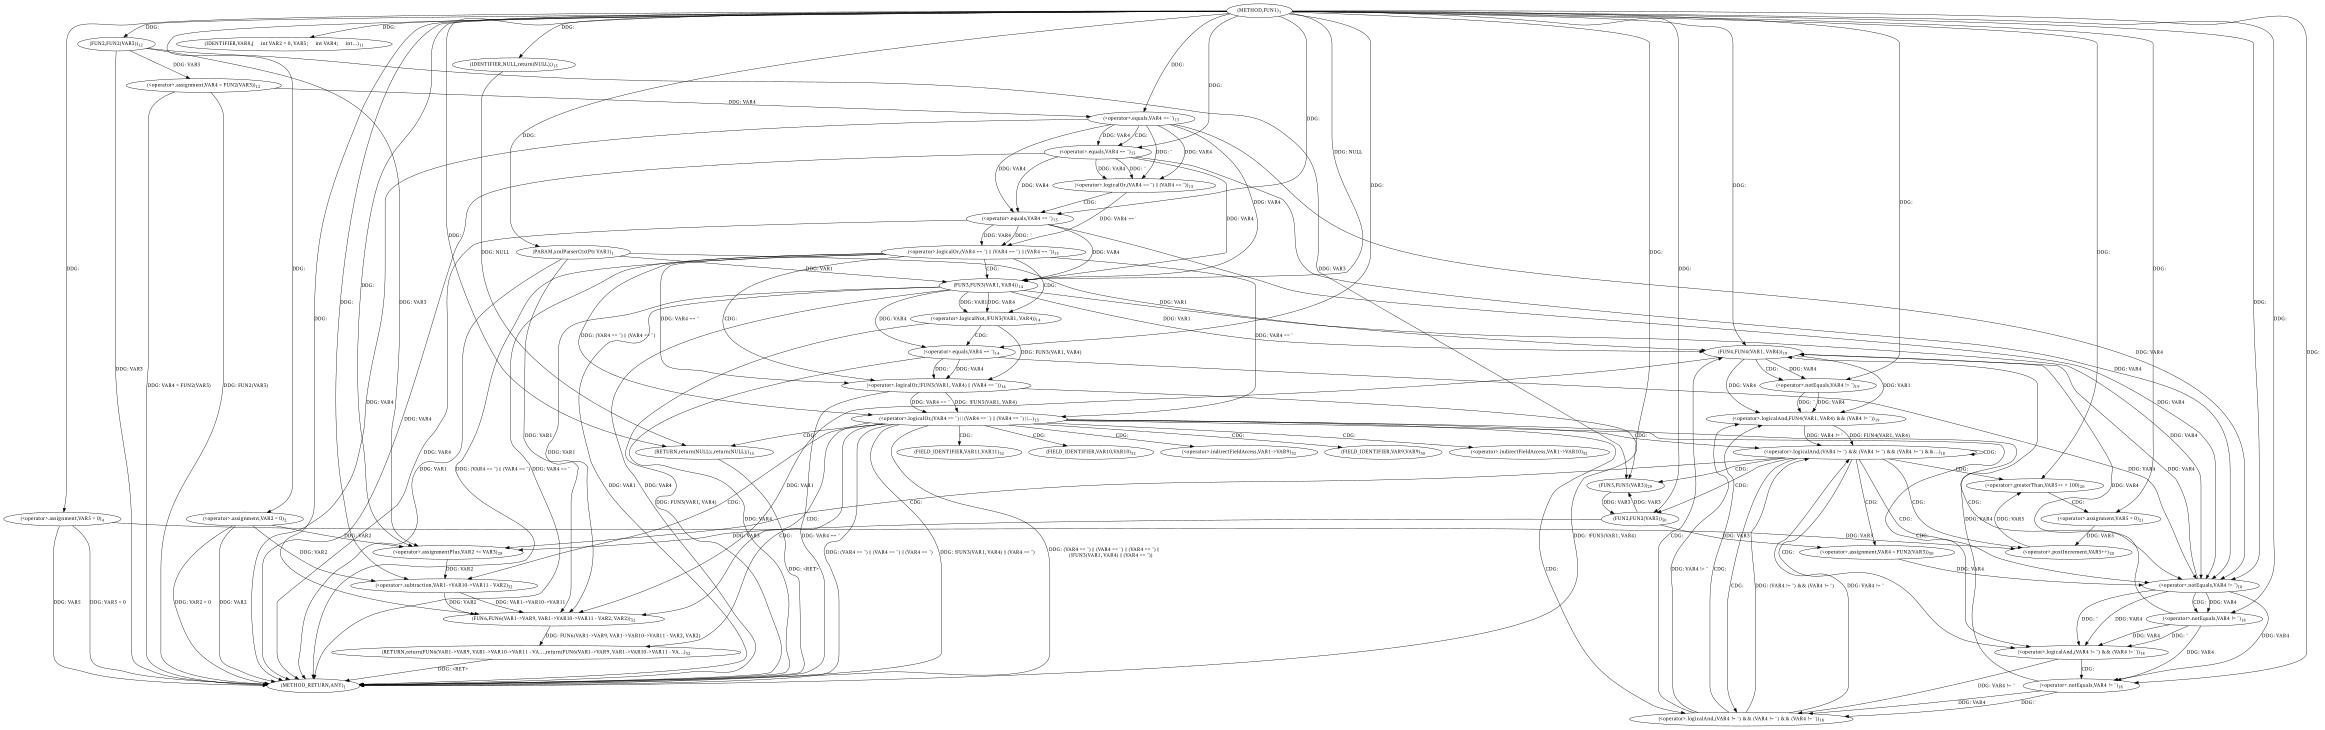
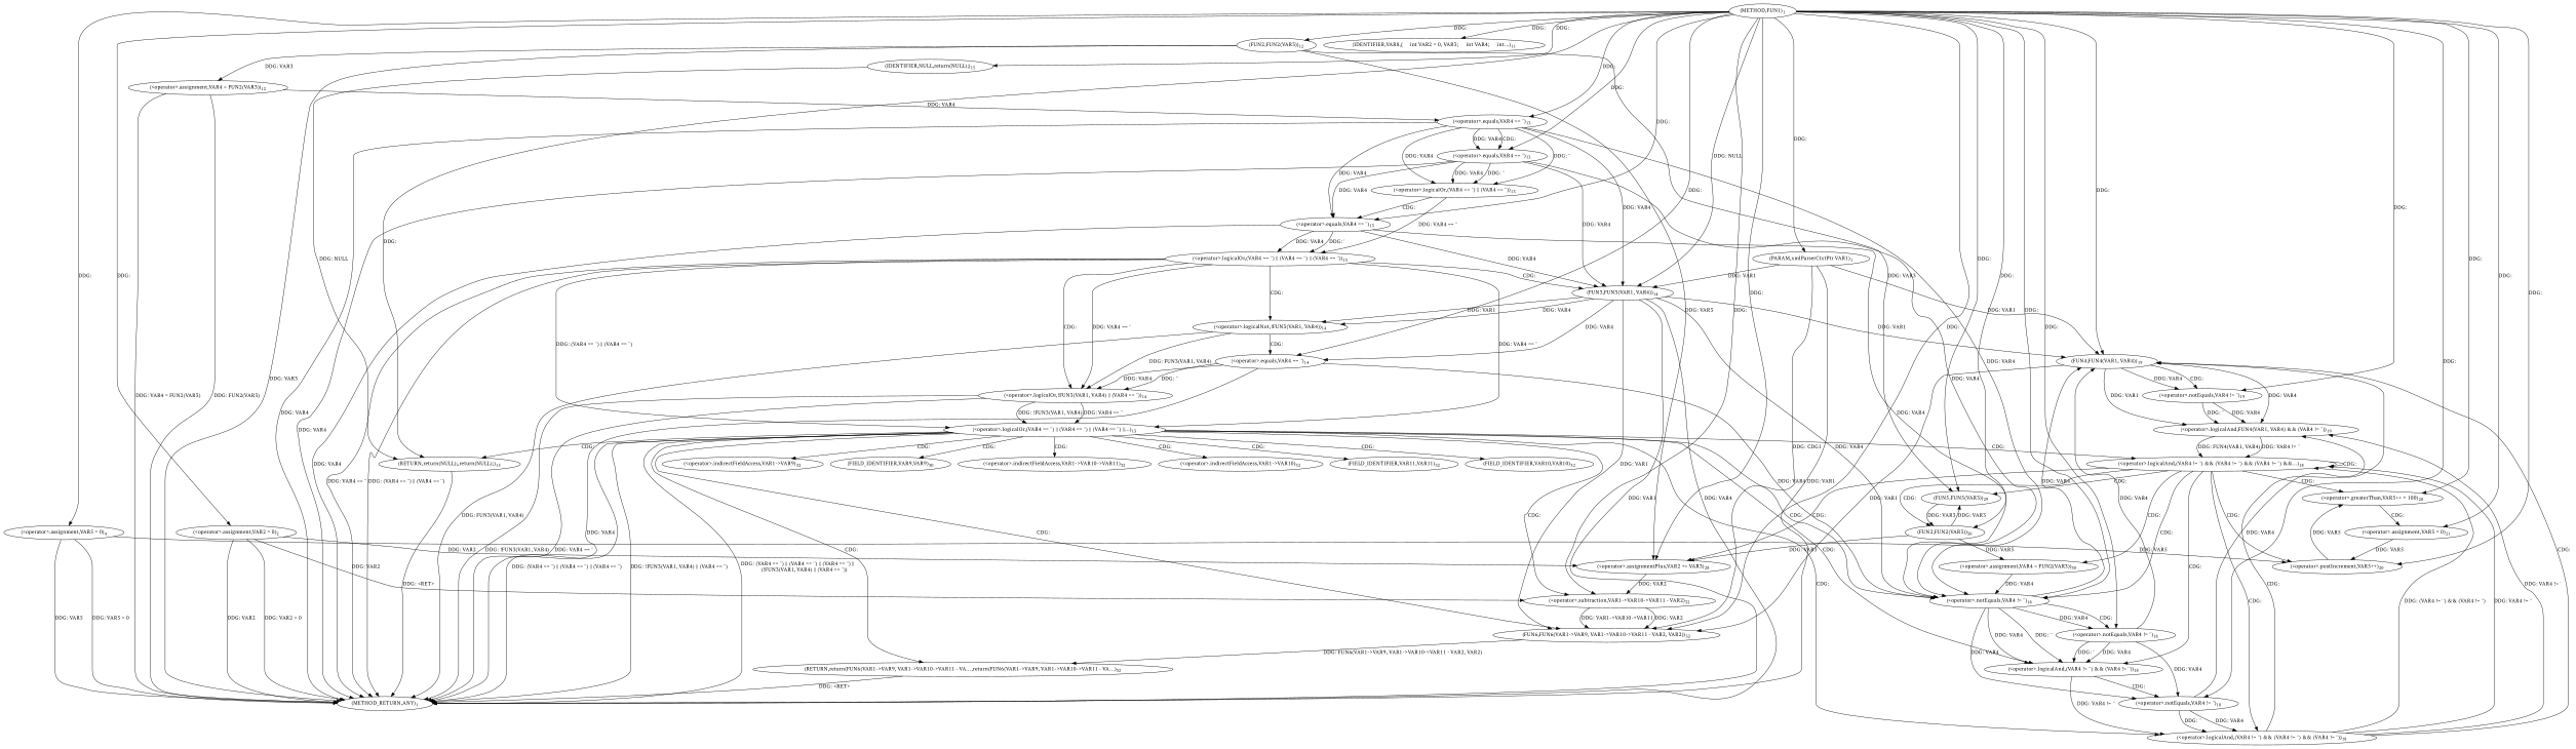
  digraph {
    fontname="PT Serif"
    node [fontname="PT Serif"]
    edge [fontname="PT Serif"]
    n1 [label=<(METHOD,FUN1)<SUB>1</SUB>>]
    n2 [label=<(PARAM,xmlParserCtxtPtr VAR1)<SUB>1</SUB>>]
    n3 [label=<(&lt;operator&gt;.assignment,VAR2 = 0)<SUB>2</SUB>>]
    n4 [label=<(&lt;operator&gt;.assignment,VAR5 = 0)<SUB>4</SUB>>]
    n5 [label=<(IDENTIFIER,VAR8,{     int VAR2 = 0, VAR3;     int VAR4;     int...)<SUB>11</SUB>>]
    n6 [label=<(FUN6,FUN6(VAR1-&gt;VAR9, VAR1-&gt;VAR10-&gt;VAR11 - VAR2, VAR2))<SUB>32</SUB>>]
    n7 [label=<(FUN2,FUN2(VAR3))<SUB>12</SUB>>]
    n8 [label=<(RETURN,return(NULL);,return(NULL);)<SUB>15</SUB>>]
    n9 [label=<(&lt;operator&gt;.assignmentPlus,VAR2 += VAR3)<SUB>28</SUB>>]
    n10 [label=<(FUN5,FUN5(VAR3))<SUB>29</SUB>>]
    n11 [label=<(IDENTIFIER,NULL,return(NULL);)<SUB>15</SUB>>]
    n12 [label=<(&lt;operator&gt;.greaterThan,VAR5++ &gt; 100)<SUB>20</SUB>>]
    n13 [label=<(&lt;operator&gt;.subtraction,VAR1-&gt;VAR10-&gt;VAR11 - VAR2)<SUB>32</SUB>>]
    n14 [label=<(&lt;operator&gt;.equals,VAR4 == '')<SUB>13</SUB>>]
    n15 [label=<(&lt;operator&gt;.equals,VAR4 == '')<SUB>14</SUB>>]
    n16 [label=<(&lt;operator&gt;.notEquals,VAR4 != '')<SUB>18</SUB>>]
    n17 [label=<(FUN4,FUN4(VAR1, VAR4))<SUB>19</SUB>>]
    n18 [label=<(&lt;operator&gt;.notEquals,VAR4 != '')<SUB>19</SUB>>]
    n19 [label=<(&lt;operator&gt;.assignment,VAR5 = 0)<SUB>21</SUB>>]
    n20 [label=<(FUN2,FUN2(VAR3))<SUB>30</SUB>>]
    n21 [label=<(&lt;operator&gt;.equals,VAR4 == '')<SUB>13</SUB>>]
    n22 [label=<(&lt;operator&gt;.equals,VAR4 == '')<SUB>13</SUB>>]
    n23 [label=<(FUN3,FUN3(VAR1, VAR4))<SUB>14</SUB>>]
    n24 [label=<(&lt;operator&gt;.notEquals,VAR4 != '')<SUB>18</SUB>>]
    n25 [label=<(&lt;operator&gt;.notEquals,VAR4 != '')<SUB>18</SUB>>]
    n26 [label=<(&lt;operator&gt;.postIncrement,VAR5++)<SUB>20</SUB>>]
    n27 [label=<(METHOD_RETURN,ANY)<SUB>1</SUB>>]
    n28 [label=<(RETURN,return(FUN6(VAR1-&gt;VAR9, VAR1-&gt;VAR10-&gt;VAR11 - VA...,return(FUN6(VAR1-&gt;VAR9, VAR1-&gt;VAR10-&gt;VAR11 - VA...)<SUB>32</SUB>>]
    n29 [label=<(&lt;operator&gt;.assignment,VAR4 = FUN2(VAR3))<SUB>12</SUB>>]
    n30 [label=<(&lt;operator&gt;.logicalOr,(VAR4 == '') || (VAR4 == '') || (VAR4 == ''))<SUB>13</SUB>>]
    n31 [label=<(&lt;operator&gt;.logicalOr,!FUN3(VAR1, VAR4) || (VAR4 == ''))<SUB>14</SUB>>]
    n32 [label=<(&lt;operator&gt;.logicalAnd,(VAR4 != '') &amp;&amp; (VAR4 != '') &amp;&amp; (VAR4 != ''))<SUB>18</SUB>>]
    n33 [label=<(&lt;operator&gt;.logicalAnd,FUN4(VAR1, VAR4) &amp;&amp; (VAR4 != ''))<SUB>19</SUB>>]
    n34 [label=<(&lt;operator&gt;.assignment,VAR4 = FUN2(VAR3))<SUB>30</SUB>>]
    n35 [label=<(&lt;operator&gt;.logicalOr,(VAR4 == '') || (VAR4 == ''))<SUB>13</SUB>>]
    n36 [label=<(&lt;operator&gt;.logicalNot,!FUN3(VAR1, VAR4))<SUB>14</SUB>>]
    n37 [label=<(&lt;operator&gt;.logicalAnd,(VAR4 != '') &amp;&amp; (VAR4 != ''))<SUB>18</SUB>>]
    n38 [label=<(&lt;operator&gt;.logicalOr,(VAR4 == '') || (VAR4 == '') || (VAR4 == '') ||...)<SUB>13</SUB>>]
    n39 [label=<(&lt;operator&gt;.logicalAnd,(VAR4 != '') &amp;&amp; (VAR4 != '') &amp;&amp; (VAR4 != '') &amp;&amp;...)<SUB>18</SUB>>]
    n40 [label=<(&lt;operator&gt;.indirectFieldAccess,VAR1-&gt;VAR9)<SUB>32</SUB>>]
    n41 [label=<(FIELD_IDENTIFIER,VAR9,VAR9)<SUB>30</SUB>>]
+   n42 [label=<(&lt;operator&gt;.indirectFieldAccess,VAR1-&gt;VAR10-&gt;VAR11)<SUB>32</SUB>>]
    n43 [label=<(&lt;operator&gt;.indirectFieldAccess,VAR1-&gt;VAR10)<SUB>32</SUB>>]
    n44 [label=<(FIELD_IDENTIFIER,VAR11,VAR11)<SUB>32</SUB>>]
    n45 [label=<(FIELD_IDENTIFIER,VAR10,VAR10)<SUB>32</SUB>>]
    n1 -> n2 [label="DDG: "]
    n1 -> n3 [label="DDG: "]
    n1 -> n4 [label="DDG: "]
    n1 -> n5 [label="DDG: "]
    n1 -> n6 [label="DDG: "]
    n1 -> n7 [label="DDG: "]
    n1 -> n8 [label="DDG: "]
    n1 -> n9 [label="DDG: "]
    n1 -> n10 [label="DDG: "]
    n1 -> n11 [label="DDG: "]
    n1 -> n12 [label="DDG: "]
    n1 -> n13 [label="DDG: "]
    n1 -> n14 [label="DDG: "]
    n1 -> n15 [label="DDG: "]
    n1 -> n16 [label="DDG: "]
    n1 -> n17 [label="DDG: "]
    n1 -> n18 [label="DDG: "]
    n1 -> n19 [label="DDG: "]
    n1 -> n20 [label="DDG: "]
    n1 -> n21 [label="DDG: "]
    n1 -> n22 [label="DDG: "]
    n1 -> n23 [label="DDG: NULL"]
    n1 -> n24 [label="DDG: "]
    n1 -> n25 [label="DDG: "]
-   n2 -> n6 [label="DDG: VAR1"]
+   n1 -> n26 [label="DDG: "]
+   n2 -> n6 [label="DDG: CDG1"]
    n2 -> n17 [label="DDG: VAR1"]
    n2 -> n23 [label="DDG: VAR1"]
    n2 -> n27 [label="DDG: VAR1"]
    n3 -> n9 [label="DDG: VAR2"]
    n3 -> n13 [label="DDG: VAR2"]
    n3 -> n27 [label="DDG: VAR2"]
    n3 -> n27 [label="DDG: VAR2 = 0"]
    n4 -> n26 [label="DDG: VAR5"]
    n4 -> n27 [label="DDG: VAR5"]
    n4 -> n27 [label="DDG: VAR5 = 0"]
    n6 -> n28 [label="DDG: FUN6(VAR1-&gt;VAR9, VAR1-&gt;VAR10-&gt;VAR11 - VAR2, VAR2)"]
    n7 -> n9 [label="DDG: VAR3"]
    n7 -> n10 [label="DDG: VAR3"]
    n7 -> n27 [label="DDG: VAR3"]
    n7 -> n29 [label="DDG: VAR3"]
    n8 -> n27 [label="DDG: &lt;RET&gt;"]
    n9 -> n13 [label="DDG: VAR2"]
    n10 -> n20 [label="DDG: VAR3"]
    n11 -> n8 [label="DDG: NULL"]
    n12 -> n19 [label="CDG: "]
    n13 -> n6 [label="DDG: VAR1-&gt;VAR10-&gt;VAR11"]
    n13 -> n6 [label="DDG: VAR2"]
    n14 -> n23 [label="DDG: VAR4"]
    n14 -> n24 [label="DDG: VAR4"]
    n14 -> n27 [label="DDG: VAR4"]
    n14 -> n30 [label="DDG: VAR4"]
    n14 -> n30 [label="DDG: ''"]
    n15 -> n24 [label="DDG: VAR4"]
    n15 -> n27 [label="DDG: VAR4"]
    n15 -> n31 [label="DDG: VAR4"]
    n15 -> n31 [label="DDG: ''"]
    n16 -> n17 [label="DDG: VAR4"]
    n16 -> n32 [label="DDG: VAR4"]
    n16 -> n32 [label="DDG: ''"]
    n17 -> n6 [label="DDG: VAR1"]
    n17 -> n18 [label="DDG: VAR4"]
    n17 -> n18 [label="CDG: "]
    n17 -> n33 [label="DDG: VAR1"]
    n17 -> n33 [label="DDG: VAR4"]
    n18 -> n33 [label="DDG: VAR4"]
    n18 -> n33 [label="DDG: ''"]
    n19 -> n26 [label="DDG: VAR5"]
    n20 -> n9 [label="DDG: VAR3"]
    n20 -> n10 [label="DDG: VAR3"]
    n20 -> n34 [label="DDG: VAR3"]
    n21 -> n14 [label="DDG: VAR4"]
    n21 -> n22 [label="DDG: VAR4"]
    n21 -> n22 [label="CDG: "]
    n21 -> n23 [label="DDG: VAR4"]
    n21 -> n24 [label="DDG: VAR4"]
    n21 -> n27 [label="DDG: VAR4"]
    n21 -> n35 [label="DDG: VAR4"]
    n21 -> n35 [label="DDG: ''"]
    n22 -> n14 [label="DDG: VAR4"]
    n22 -> n23 [label="DDG: VAR4"]
    n22 -> n24 [label="DDG: VAR4"]
    n22 -> n27 [label="DDG: VAR4"]
    n22 -> n35 [label="DDG: VAR4"]
    n22 -> n35 [label="DDG: ''"]
    n23 -> n6 [label="DDG: VAR1"]
    n23 -> n15 [label="DDG: VAR4"]
    n23 -> n17 [label="DDG: VAR1"]
    n23 -> n24 [label="DDG: VAR4"]
    n23 -> n27 [label="DDG: VAR1"]
    n23 -> n27 [label="DDG: VAR4"]
    n23 -> n36 [label="DDG: VAR1"]
    n23 -> n36 [label="DDG: VAR4"]
    n24 -> n16 [label="DDG: VAR4"]
    n24 -> n17 [label="DDG: VAR4"]
    n24 -> n25 [label="DDG: VAR4"]
    n24 -> n25 [label="CDG: "]
    n24 -> n37 [label="DDG: VAR4"]
    n24 -> n37 [label="DDG: ''"]
    n25 -> n16 [label="DDG: VAR4"]
    n25 -> n17 [label="DDG: VAR4"]
    n25 -> n37 [label="DDG: VAR4"]
    n25 -> n37 [label="DDG: ''"]
    n26 -> n12 [label="DDG: VAR5"]
    n28 -> n27 [label="DDG: &lt;RET&gt;"]
    n29 -> n21 [label="DDG: VAR4"]
    n29 -> n27 [label="DDG: FUN2(VAR3)"]
    n29 -> n27 [label="DDG: VAR4 = FUN2(VAR3)"]
    n30 -> n23 [label="CDG: "]
    n30 -> n27 [label="DDG: (VAR4 == '') || (VAR4 == '')"]
    n30 -> n27 [label="DDG: VAR4 == ''"]
    n30 -> n31 [label="DDG: VAR4 == ''"]
    n30 -> n31 [label="CDG: "]
    n30 -> n36 [label="CDG: "]
    n30 -> n38 [label="DDG: (VAR4 == '') || (VAR4 == '')"]
    n30 -> n38 [label="DDG: VAR4 == ''"]
    n31 -> n27 [label="DDG: !FUN3(VAR1, VAR4)"]
    n31 -> n27 [label="DDG: VAR4 == ''"]
    n31 -> n38 [label="DDG: !FUN3(VAR1, VAR4)"]
    n31 -> n38 [label="DDG: VAR4 == ''"]
    n32 -> n17 [label="CDG: "]
    n32 -> n33 [label="DDG: VAR4 != ''"]
    n32 -> n33 [label="CDG: "]
    n32 -> n39 [label="DDG: (VAR4 != '') &amp;&amp; (VAR4 != '')"]
    n32 -> n39 [label="DDG: VAR4 != ''"]
    n33 -> n39 [label="DDG: FUN4(VAR1, VAR4)"]
    n33 -> n39 [label="DDG: VAR4 != ''"]
    n34 -> n24 [label="DDG: VAR4"]
    n35 -> n14 [label="CDG: "]
    n35 -> n30 [label="DDG: VAR4 == ''"]
    n36 -> n15 [label="CDG: "]
    n36 -> n27 [label="DDG: FUN3(VAR1, VAR4)"]
    n36 -> n31 [label="DDG: FUN3(VAR1, VAR4)"]
    n37 -> n16 [label="CDG: "]
    n37 -> n32 [label="DDG: VAR4 != ''"]
    n38 -> n6 [label="CDG: "]
    n38 -> n8 [label="CDG: "]
    n38 -> n13 [label="CDG: "]
    n38 -> n24 [label="CDG: "]
    n38 -> n27 [label="DDG: (VAR4 == '') || (VAR4 == '') || (VAR4 == '')"]
    n38 -> n27 [label="DDG: !FUN3(VAR1, VAR4) || (VAR4 == '')"]
    n38 -> n27 [label="DDG: (VAR4 == '') || (VAR4 == '') || (VAR4 == '') || \n	(!FUN3(VAR1, VAR4) || (VAR4 == ''))"]
    n38 -> n28 [label="CDG: "]
    n38 -> n32 [label="CDG: "]
    n38 -> n37 [label="CDG: "]
    n38 -> n39 [label="CDG: "]
    n38 -> n40 [label="CDG: "]
    n38 -> n41 [label="CDG: "]
+   n38 -> n42 [label="CDG: "]
    n38 -> n43 [label="CDG: "]
    n38 -> n44 [label="CDG: "]
    n38 -> n45 [label="CDG: "]
    n39 -> n9 [label="CDG: "]
    n39 -> n10 [label="CDG: "]
    n39 -> n12 [label="CDG: "]
    n39 -> n20 [label="CDG: "]
    n39 -> n24 [label="CDG: "]
    n39 -> n26 [label="CDG: "]
    n39 -> n32 [label="CDG: "]
    n39 -> n34 [label="CDG: "]
    n39 -> n37 [label="CDG: "]
    n39 -> n39 [label="CDG: "]
  }
